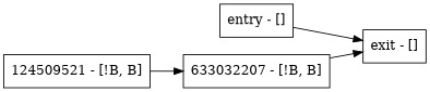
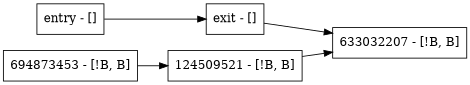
  digraph {
    rankdir=LR
    node [shape=record]
    n1 [label="entry - []"]
    n2 [label="exit - []"]
+   n3 [label="694873453 - [!B, B]"]
    n4 [label="124509521 - [!B, B]"]
    n5 [label="633032207 - [!B, B]"]
    n1 -> n2
+   n3 -> n4
    n4 -> n5
-   n5 -> n2
+   n2 -> n5
  }
